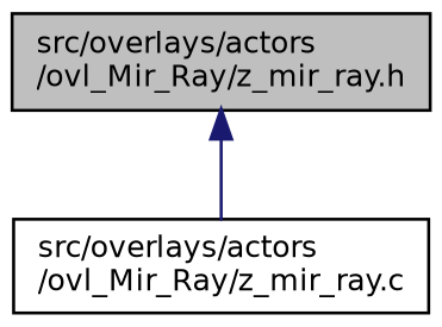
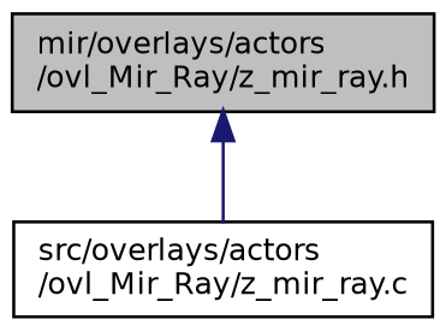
  digraph {
    node [color=black fontname=Helvetica fontsize=10 shape=record style=filled]
-   n1 [fillcolor=grey75 fontcolor=black height=0.2 label="src/overlays/actors\l/ovl_Mir_Ray/z_mir_ray.h" width=0.4]
+   n1 [fillcolor=grey75 fontcolor=black height=0.2 label="mir/overlays/actors\l/ovl_Mir_Ray/z_mir_ray.h" width=0.4]
    n2 [fillcolor=white height=0.2 label="src/overlays/actors\l/ovl_Mir_Ray/z_mir_ray.c" width=0.4]
    n1 -> n2 [color=midnightblue dir=back fontname=Helvetica fontsize=10 labelfontname=Helvetica labelfontsize=10 style=solid]
  }
